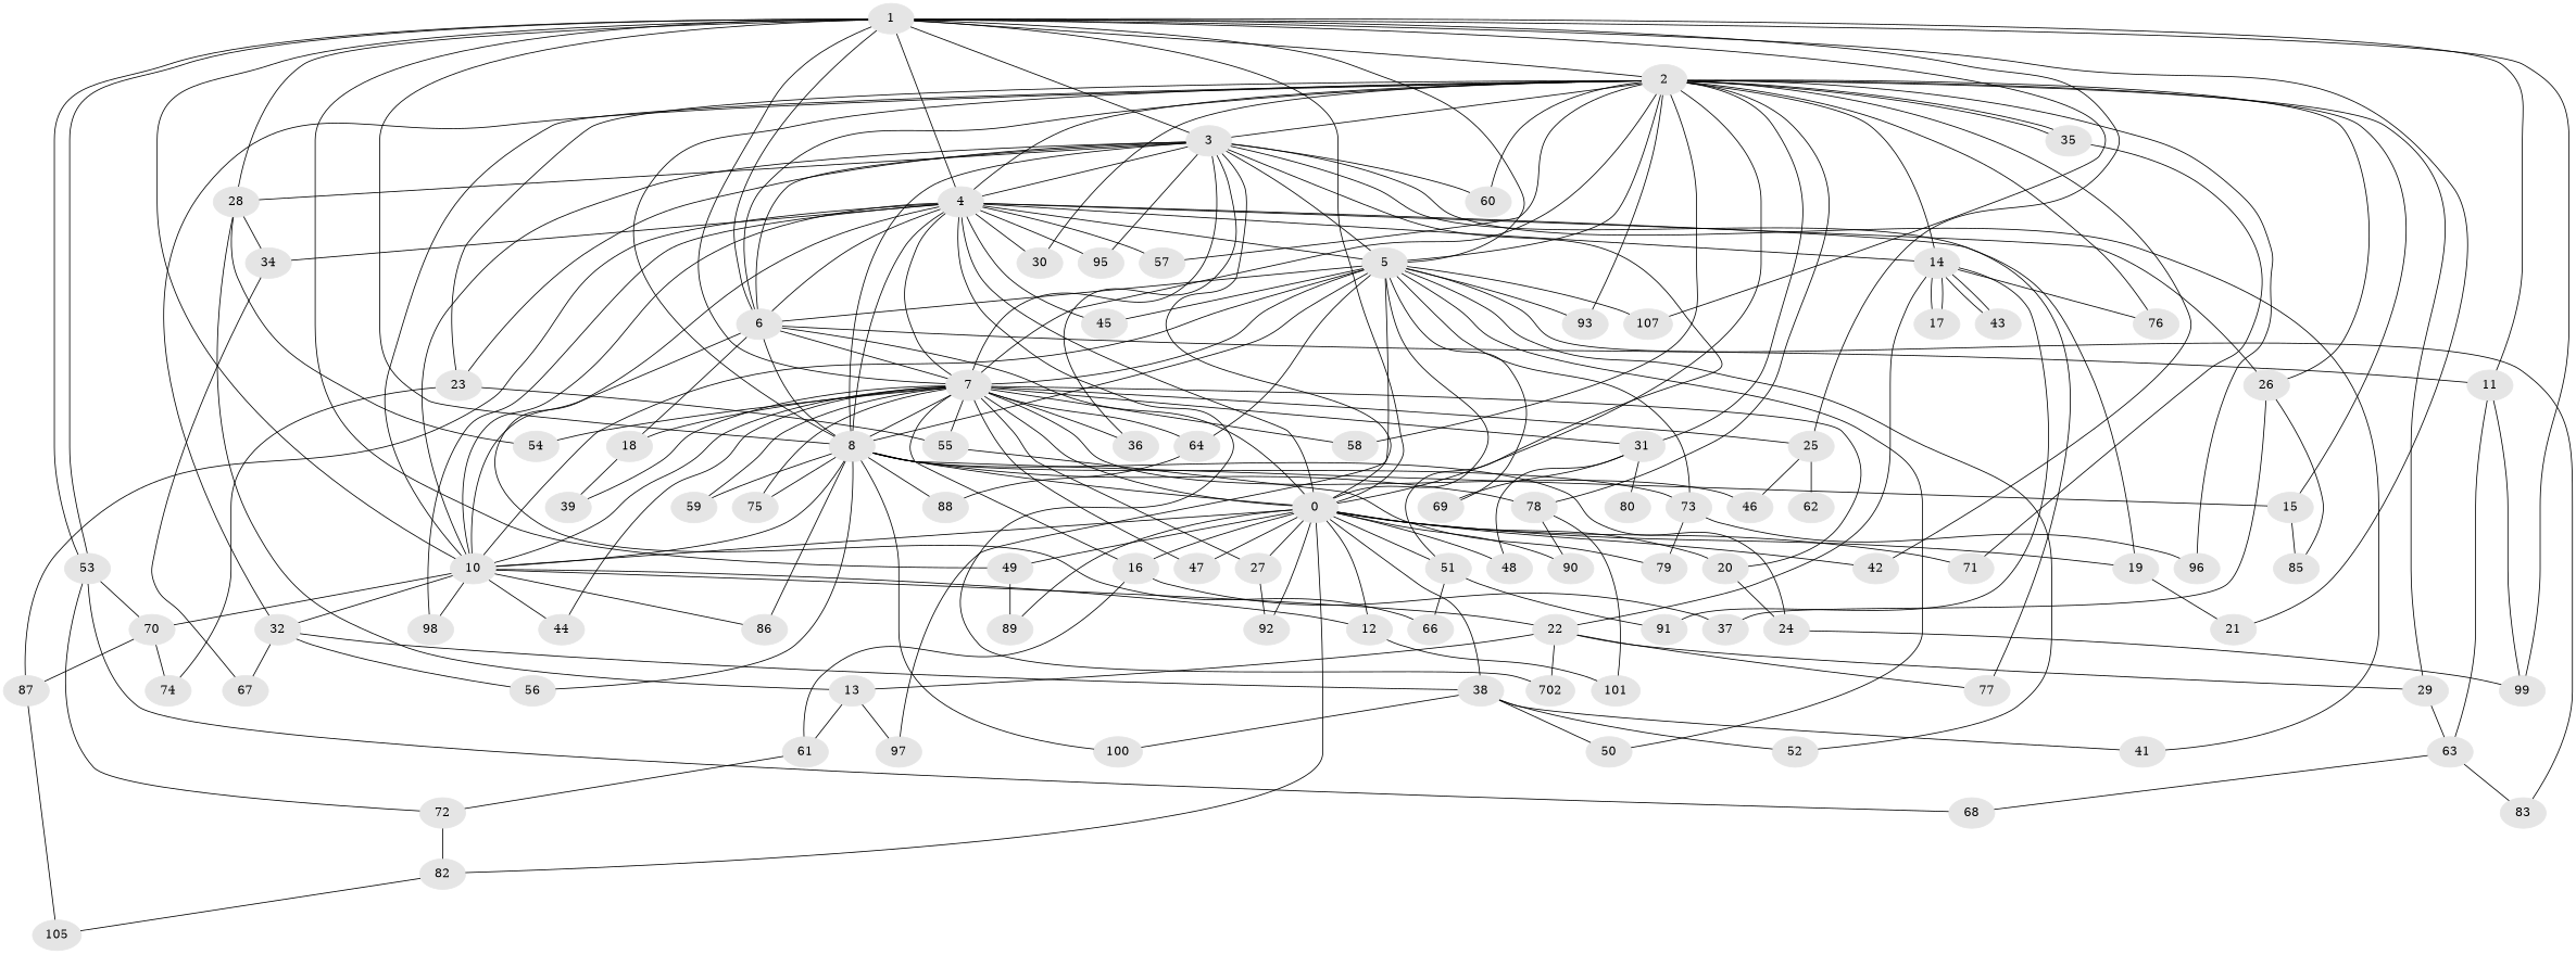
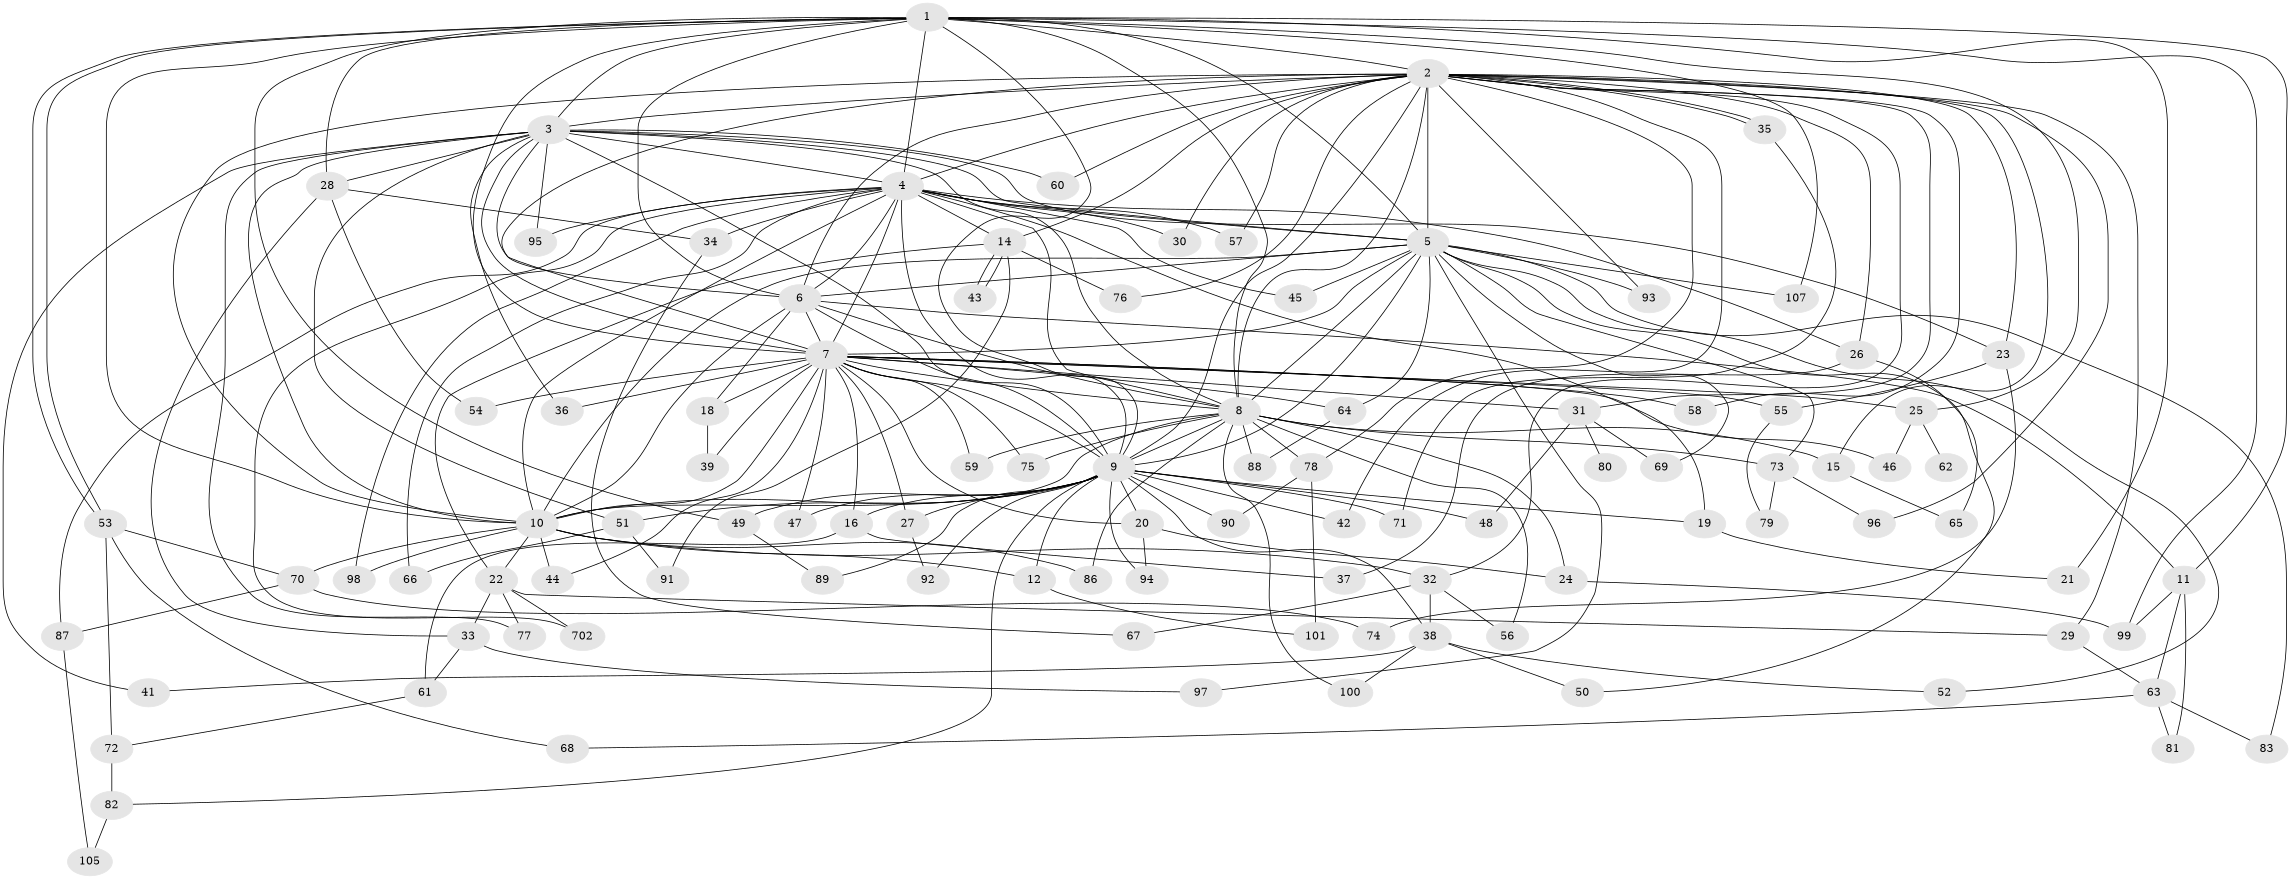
  graph {
    node [color=gray90 style=filled]
    1
    2
    3
    4
    5
    6
    7
    8
-   9 [label=0]
+   9
    10
    11
    21
    25
    28
    49
    53
    99
    n18 [label=107]
    14
    15
    23
    26
    29
    30
    31
    32
    35
    42
    57
    58
    60
    76
    78
    93
    96
    36
    41
    51
    77
    95
    19
    34
    45
    66
    87
    98
    n47 [label=702]
    50
    52
    64
    69
    73
    83
    97
    18
    16
    20
    27
    39
    44
    46
    47
    54
    55
    59
    75
    24
    56
    86
    88
    100
    12
    38
    48
    71
    82
    89
    90
    92
+   94
    22
    70
    63
+   81
    62
-   33 [label=13]
+   33
    68
    72
-   17
    43
    91
-   65 [label=85]
+   65
    74
    37
    80
    67
    101
    n98 [label=105]
    79
    61
    1 -- 2
    1 -- 3
    1 -- 4
    1 -- 5
    1 -- 6
    1 -- 7
    1 -- 8
    1 -- 9
    1 -- 10
    1 -- 11
    1 -- 21
    1 -- 25
    1 -- 28
    1 -- 49
    1 -- 53
    1 -- 53
    1 -- 99
    1 -- n18
    2 -- 3
    2 -- 4
    2 -- 5
    2 -- 6
    2 -- 7
    2 -- 8
    2 -- 9
    2 -- 10
    2 -- 14
    2 -- 15
    2 -- 23
    2 -- 26
    2 -- 29
    2 -- 30
    2 -- 31
    2 -- 32
    2 -- 35
    2 -- 35
    2 -- 42
    2 -- 57
    2 -- 58
    2 -- 60
    2 -- 76
    2 -- 78
    2 -- 93
    2 -- 96
    3 -- 4
    3 -- 5
    3 -- 6
    3 -- 7
    3 -- 8
    3 -- 9
    3 -- 10
    3 -- 28
    3 -- 23
    3 -- 60
    3 -- 36
    3 -- 41
    3 -- 51
    3 -- 77
    3 -- 95
    4 -- 5
    4 -- 6
    4 -- 7
    4 -- 8
    4 -- 9
    4 -- 10
    4 -- 14
    4 -- 26
    4 -- 30
    4 -- 57
    4 -- 95
    4 -- 19
    4 -- 34
    4 -- 45
    4 -- 66
    4 -- 87
    4 -- 98
    4 -- n47
    5 -- 6
    5 -- 7
    5 -- 8
    5 -- 9
    5 -- 10
    5 -- n18
    5 -- 93
    5 -- 45
    5 -- 50
    5 -- 52
    5 -- 64
    5 -- 69
    5 -- 73
    5 -- 83
    5 -- 97
    6 -- 7
    6 -- 8
    6 -- 9
    6 -- 10
    6 -- 11
    6 -- 18
    7 -- 8
    7 -- 9
    7 -- 10
    7 -- 25
    7 -- 31
    7 -- 58
    7 -- 36
    7 -- 64
    7 -- 18
    7 -- 16
    7 -- 20
    7 -- 27
    7 -- 39
    7 -- 44
    7 -- 46
    7 -- 47
    7 -- 54
    7 -- 55
    7 -- 59
    7 -- 75
    8 -- 9
    8 -- 10
    8 -- 15
    8 -- 78
    8 -- 73
    8 -- 59
    8 -- 75
    8 -- 24
    8 -- 56
    8 -- 86
    8 -- 88
    8 -- 100
    9 -- 10
    9 -- 49
    9 -- 42
    9 -- 51
    9 -- 19
    9 -- 16
    9 -- 20
    9 -- 27
    9 -- 47
    9 -- 12
    9 -- 38
    9 -- 48
    9 -- 71
    9 -- 82
    9 -- 89
    9 -- 90
    9 -- 92
+   9 -- 94
    10 -- 32
    10 -- 98
    10 -- 44
    10 -- 86
    10 -- 12
    10 -- 22
    10 -- 70
    11 -- 99
    11 -- 63
+   11 -- 81
    25 -- 46
    25 -- 62
    28 -- 34
    28 -- 54
    28 -- 33
    49 -- 89
    53 -- 70
    53 -- 68
    53 -- 72
    14 -- 76
    14 -- 22
-   14 -- 17
-   14 -- 17
    14 -- 43
    14 -- 43
    14 -- 91
    15 -- 65
    23 -- 55
    23 -- 74
    26 -- 65
    26 -- 37
    29 -- 63
    31 -- 69
    31 -- 48
    31 -- 80
    32 -- 56
    32 -- 38
    32 -- 67
    35 -- 71
    78 -- 90
    78 -- 101
    51 -- 66
    51 -- 91
    19 -- 21
    34 -- 67
    87 -- n98
    64 -- 88
    73 -- 96
    73 -- 79
    18 -- 39
    16 -- 37
    16 -- 61
    20 -- 24
+   20 -- 94
    27 -- 92
    55 -- 79
    24 -- 99
    12 -- 101
    38 -- 41
    38 -- 50
    38 -- 52
    38 -- 100
    82 -- n98
    22 -- 29
    22 -- 77
    22 -- n47
    22 -- 33
    70 -- 87
    70 -- 74
    63 -- 83
+   63 -- 81
    63 -- 68
    33 -- 97
    33 -- 61
    72 -- 82
    61 -- 72
  }
